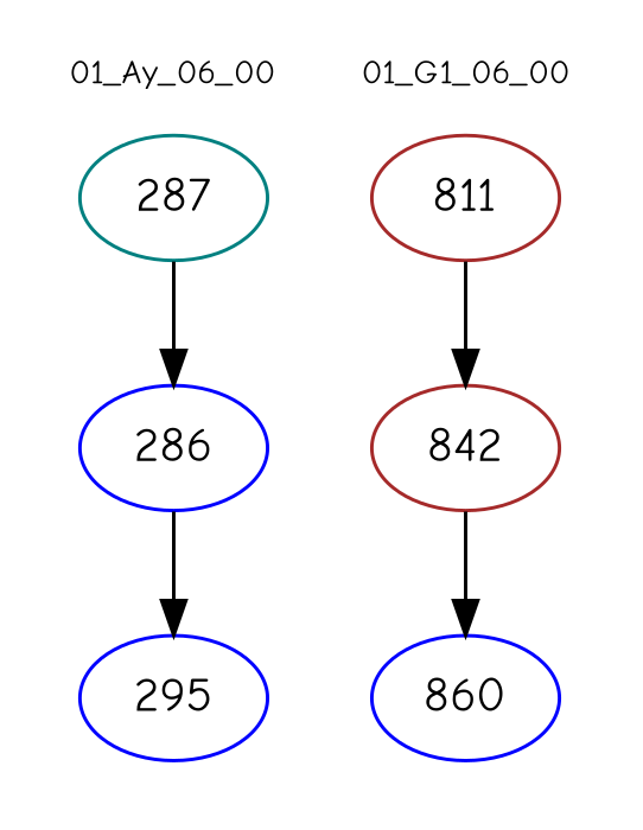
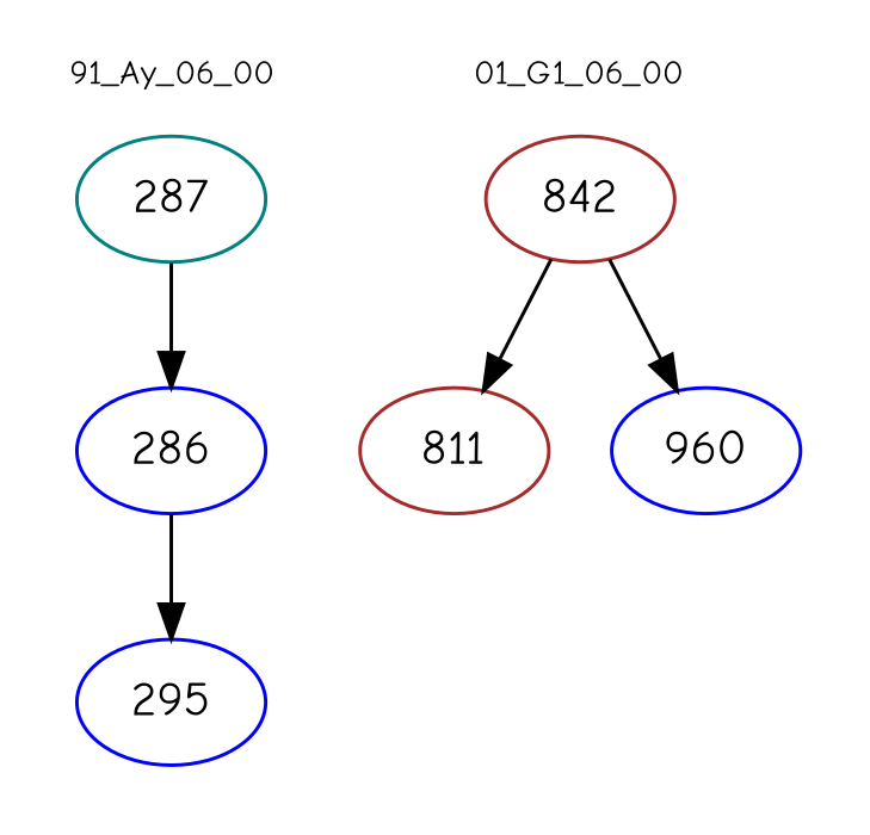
  digraph {
    fontname="Comic Neue"
    node [color=blue fontname="Comic Neue"]
    edge [color=black fontname="Comic Neue"]
    n1 [label=286]
    n2 [color=teal label=287]
    n3 [label=295]
    n4 [color=brown label=842]
    n5 [color=brown label=811]
-   n6 [label=860]
+   n6 [label=960]
    subgraph cluster_1 {
      color=white
      fontsize=10
-     label="01_Ay_06_00"
+     label="91_Ay_06_00"
      n1
      n2
      n3
    }
    subgraph cluster_2 {
      color=white
      fontsize=10
      label="01_G1_06_00"
      n4
      n5
      n6
    }
    n1 -> n3
    n2 -> n1
-   n5 -> n4
+   n4 -> n5
    n4 -> n6
  }
